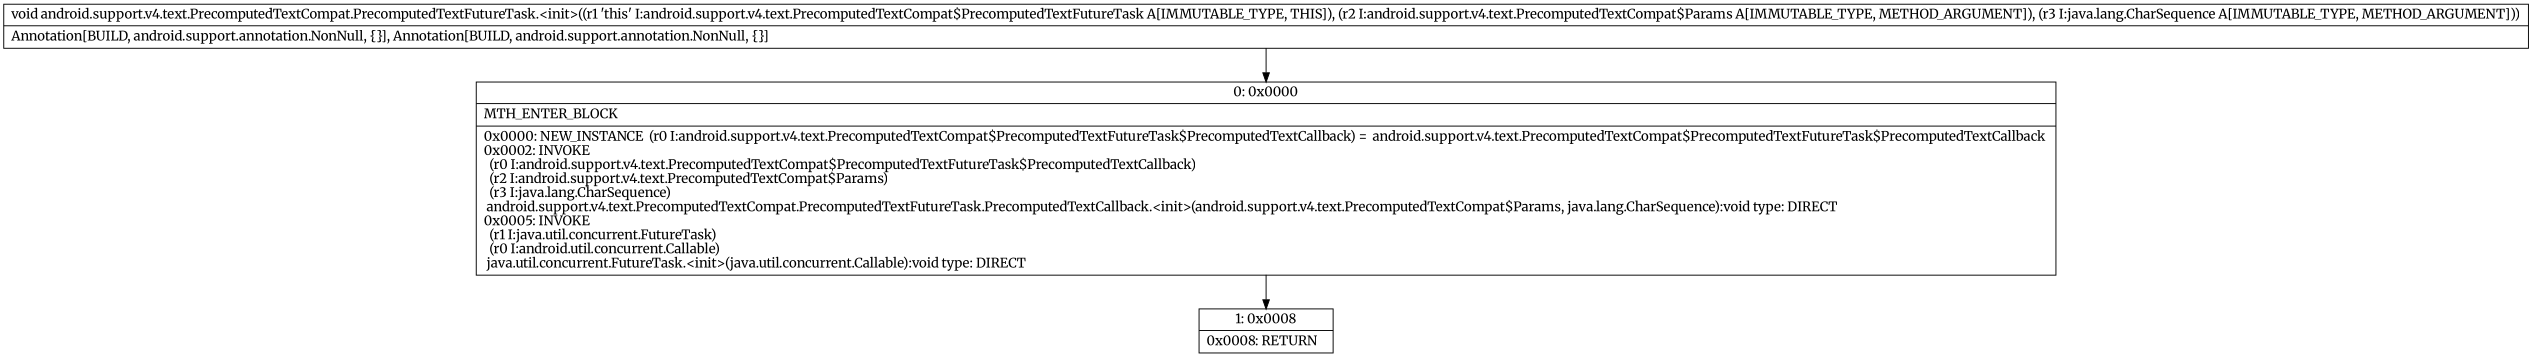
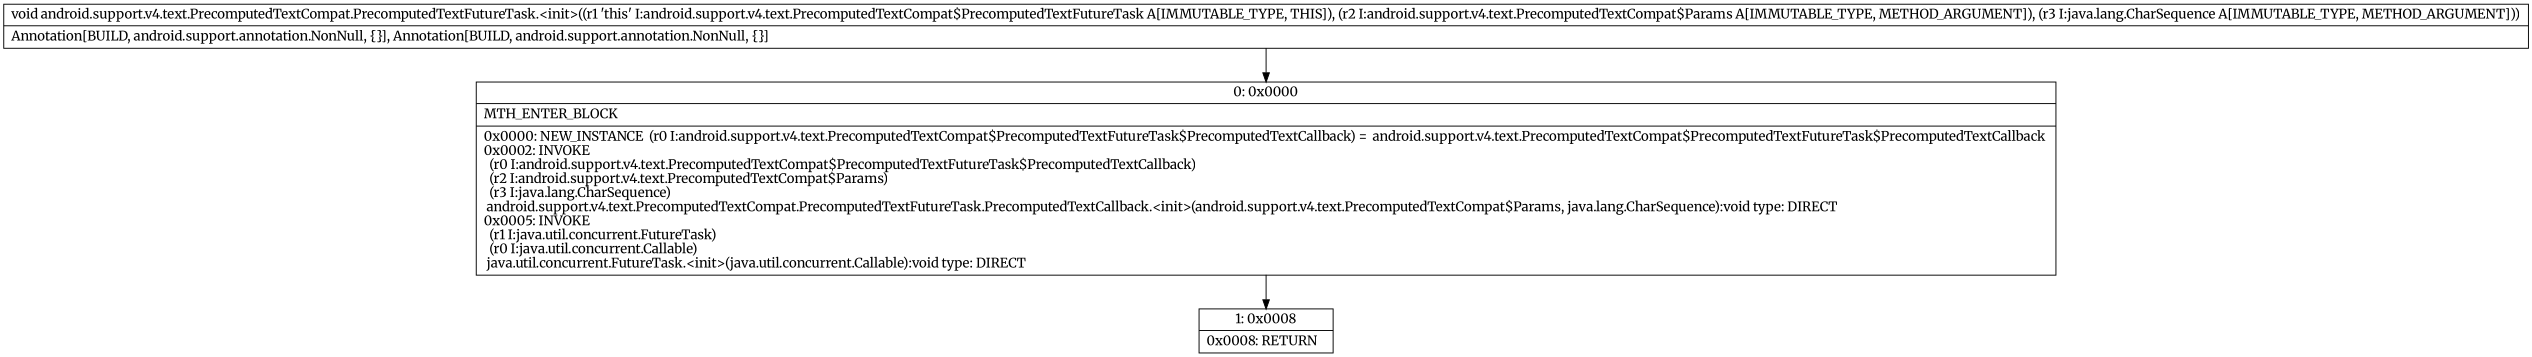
  digraph {
    fontname=Merriweather
    node [shape=record fontname=Merriweather]
    edge [fontname=Merriweather]
-   n1 [label="{0\:\ 0x0000|MTH_ENTER_BLOCK\l|0x0000: NEW_INSTANCE  (r0 I:android.support.v4.text.PrecomputedTextCompat$PrecomputedTextFutureTask$PrecomputedTextCallback) =  android.support.v4.text.PrecomputedTextCompat$PrecomputedTextFutureTask$PrecomputedTextCallback \l0x0002: INVOKE  \l  (r0 I:android.support.v4.text.PrecomputedTextCompat$PrecomputedTextFutureTask$PrecomputedTextCallback)\l  (r2 I:android.support.v4.text.PrecomputedTextCompat$Params)\l  (r3 I:java.lang.CharSequence)\l android.support.v4.text.PrecomputedTextCompat.PrecomputedTextFutureTask.PrecomputedTextCallback.\<init\>(android.support.v4.text.PrecomputedTextCompat$Params, java.lang.CharSequence):void type: DIRECT \l0x0005: INVOKE  \l  (r1 I:java.util.concurrent.FutureTask)\l  (r0 I:android.util.concurrent.Callable)\l java.util.concurrent.FutureTask.\<init\>(java.util.concurrent.Callable):void type: DIRECT \l}"]
+   n1 [label="{0\:\ 0x0000|MTH_ENTER_BLOCK\l|0x0000: NEW_INSTANCE  (r0 I:android.support.v4.text.PrecomputedTextCompat$PrecomputedTextFutureTask$PrecomputedTextCallback) =  android.support.v4.text.PrecomputedTextCompat$PrecomputedTextFutureTask$PrecomputedTextCallback \l0x0002: INVOKE  \l  (r0 I:android.support.v4.text.PrecomputedTextCompat$PrecomputedTextFutureTask$PrecomputedTextCallback)\l  (r2 I:android.support.v4.text.PrecomputedTextCompat$Params)\l  (r3 I:java.lang.CharSequence)\l android.support.v4.text.PrecomputedTextCompat.PrecomputedTextFutureTask.PrecomputedTextCallback.\<init\>(android.support.v4.text.PrecomputedTextCompat$Params, java.lang.CharSequence):void type: DIRECT \l0x0005: INVOKE  \l  (r1 I:java.util.concurrent.FutureTask)\l  (r0 I:java.util.concurrent.Callable)\l java.util.concurrent.FutureTask.\<init\>(java.util.concurrent.Callable):void type: DIRECT \l}"]
    n2 [label="{1\:\ 0x0008|0x0008: RETURN   \l}"]
    n3 [label="{void android.support.v4.text.PrecomputedTextCompat.PrecomputedTextFutureTask.\<init\>((r1 'this' I:android.support.v4.text.PrecomputedTextCompat$PrecomputedTextFutureTask A[IMMUTABLE_TYPE, THIS]), (r2 I:android.support.v4.text.PrecomputedTextCompat$Params A[IMMUTABLE_TYPE, METHOD_ARGUMENT]), (r3 I:java.lang.CharSequence A[IMMUTABLE_TYPE, METHOD_ARGUMENT]))  | Annotation[BUILD, android.support.annotation.NonNull, \{\}], Annotation[BUILD, android.support.annotation.NonNull, \{\}]\l}"]
    n1 -> n2
    n3 -> n1
  }
